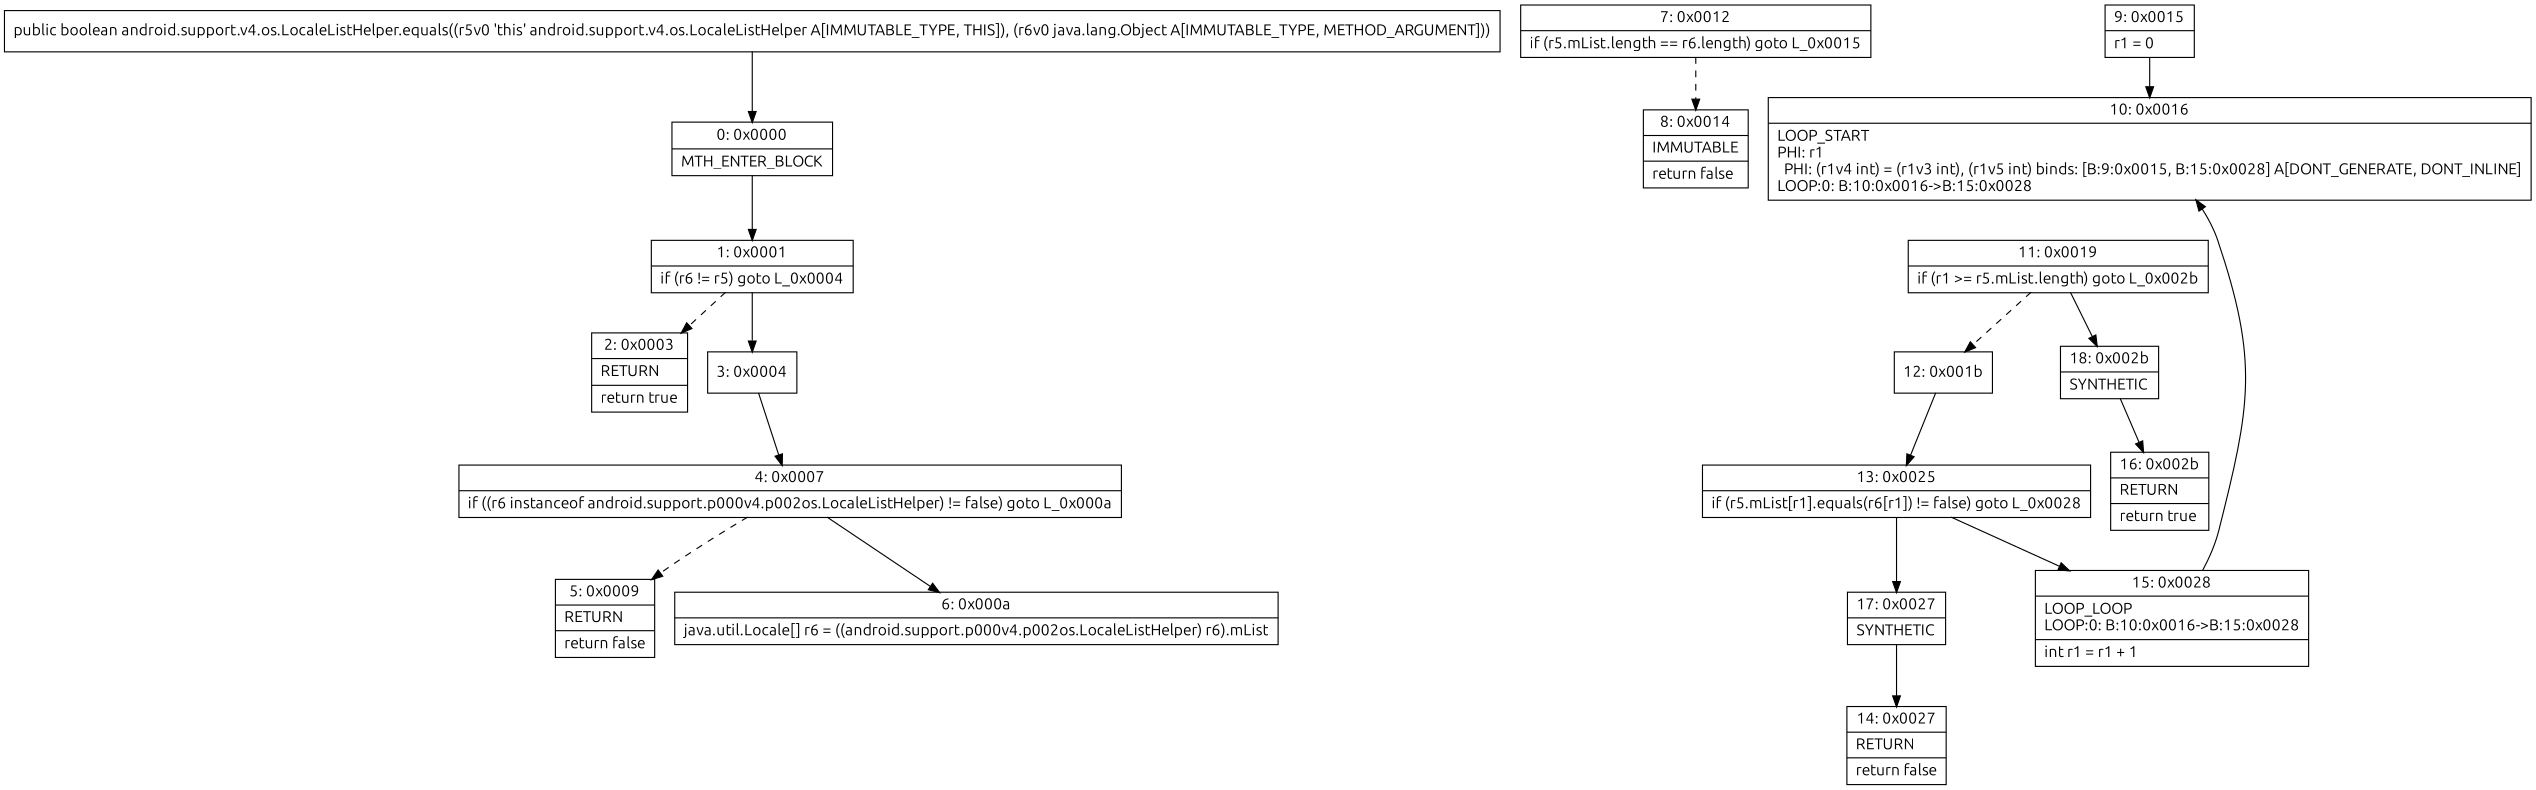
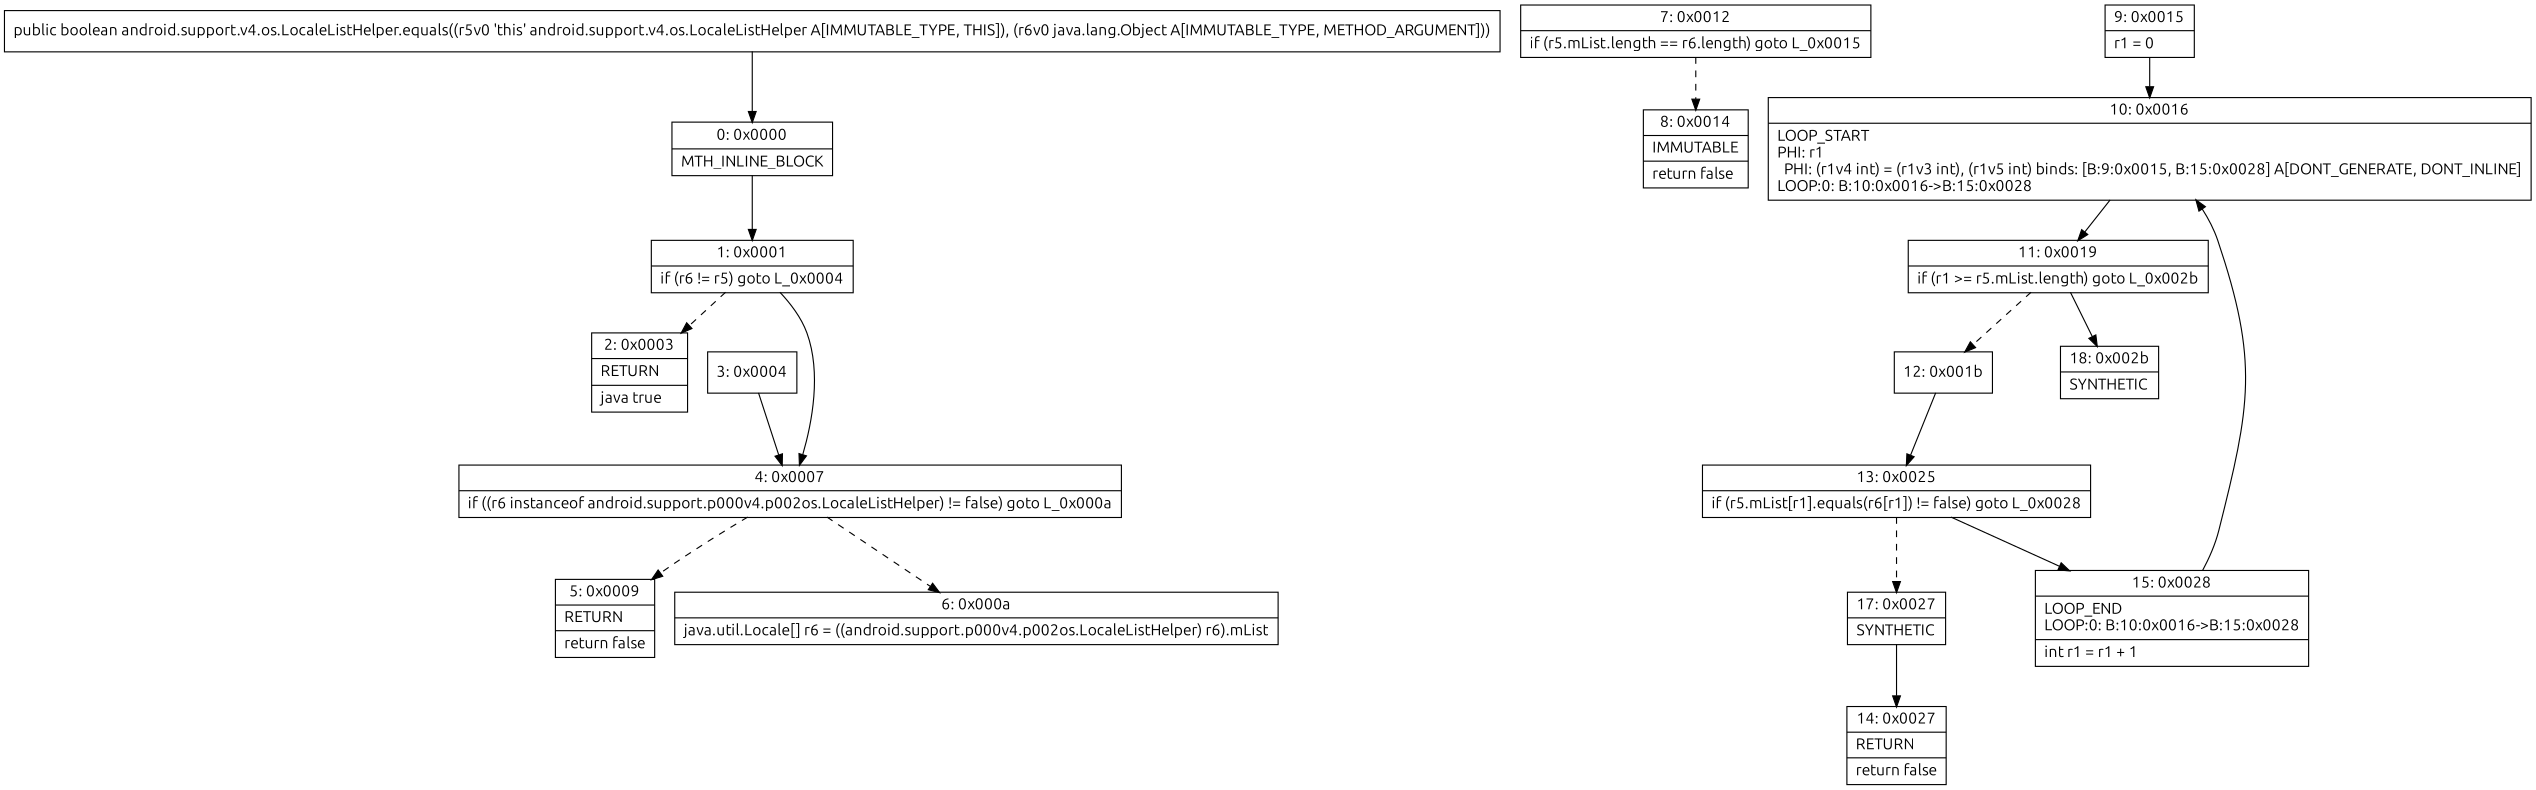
  digraph {
    fontname=Ubuntu
    node [fontname=Ubuntu shape=record]
    edge [fontname=Ubuntu]
-   n1 [label="{0\:\ 0x0000|MTH_ENTER_BLOCK\l}"]
+   n1 [label="{0\:\ 0x0000|MTH_INLINE_BLOCK\l}"]
    n2 [label="{1\:\ 0x0001|if (r6 != r5) goto L_0x0004\l}"]
-   n3 [label="{2\:\ 0x0003|RETURN\l|return true\l}"]
+   n3 [label="{2\:\ 0x0003|RETURN\l|java true\l}"]
    n4 [label="{3\:\ 0x0004}"]
    n5 [label="{4\:\ 0x0007|if ((r6 instanceof android.support.p000v4.p002os.LocaleListHelper) != false) goto L_0x000a\l}"]
    n6 [label="{5\:\ 0x0009|RETURN\l|return false\l}"]
    n7 [label="{6\:\ 0x000a|java.util.Locale[] r6 = ((android.support.p000v4.p002os.LocaleListHelper) r6).mList\l}"]
    n8 [label="{7\:\ 0x0012|if (r5.mList.length == r6.length) goto L_0x0015\l}"]
    n9 [label="{8\:\ 0x0014|IMMUTABLE\l|return false\l}"]
    n10 [label="{9\:\ 0x0015|r1 = 0\l}"]
    n11 [label="{10\:\ 0x0016|LOOP_START\lPHI: r1 \l  PHI: (r1v4 int) = (r1v3 int), (r1v5 int) binds: [B:9:0x0015, B:15:0x0028] A[DONT_GENERATE, DONT_INLINE]\lLOOP:0: B:10:0x0016\-\>B:15:0x0028\l}"]
    n12 [label="{11\:\ 0x0019|if (r1 \>= r5.mList.length) goto L_0x002b\l}"]
    n13 [label="{12\:\ 0x001b}"]
    n14 [label="{18\:\ 0x002b|SYNTHETIC\l}"]
    n15 [label="{13\:\ 0x0025|if (r5.mList[r1].equals(r6[r1]) != false) goto L_0x0028\l}"]
-   n16 [label="{16\:\ 0x002b|RETURN\l|return true\l}"]
-   n17 [label="{15\:\ 0x0028|LOOP_LOOP\lLOOP:0: B:10:0x0016\-\>B:15:0x0028\l|int r1 = r1 + 1\l}"]
+   n17 [label="{15\:\ 0x0028|LOOP_END\lLOOP:0: B:10:0x0016\-\>B:15:0x0028\l|int r1 = r1 + 1\l}"]
    n18 [label="{17\:\ 0x0027|SYNTHETIC\l}"]
    n19 [label="{14\:\ 0x0027|RETURN\l|return false\l}"]
    n20 [label="{public boolean android.support.v4.os.LocaleListHelper.equals((r5v0 'this' android.support.v4.os.LocaleListHelper A[IMMUTABLE_TYPE, THIS]), (r6v0 java.lang.Object A[IMMUTABLE_TYPE, METHOD_ARGUMENT])) }"]
    n1 -> n2
    n2 -> n3 [style=dashed]
-   n2 -> n4
+   n2 -> n5
    n4 -> n5
    n5 -> n6 [style=dashed]
-   n5 -> n7
+   n5 -> n7 [style=dashed]
    n8 -> n9 [style=dashed]
    n10 -> n11
+   n11 -> n12
    n12 -> n13 [style=dashed]
    n12 -> n14
    n13 -> n15
-   n14 -> n16
    n15 -> n17
-   n15 -> n18 [style=solid]
+   n15 -> n18 [style=dashed]
    n17 -> n11
    n18 -> n19
    n20 -> n1
  }
